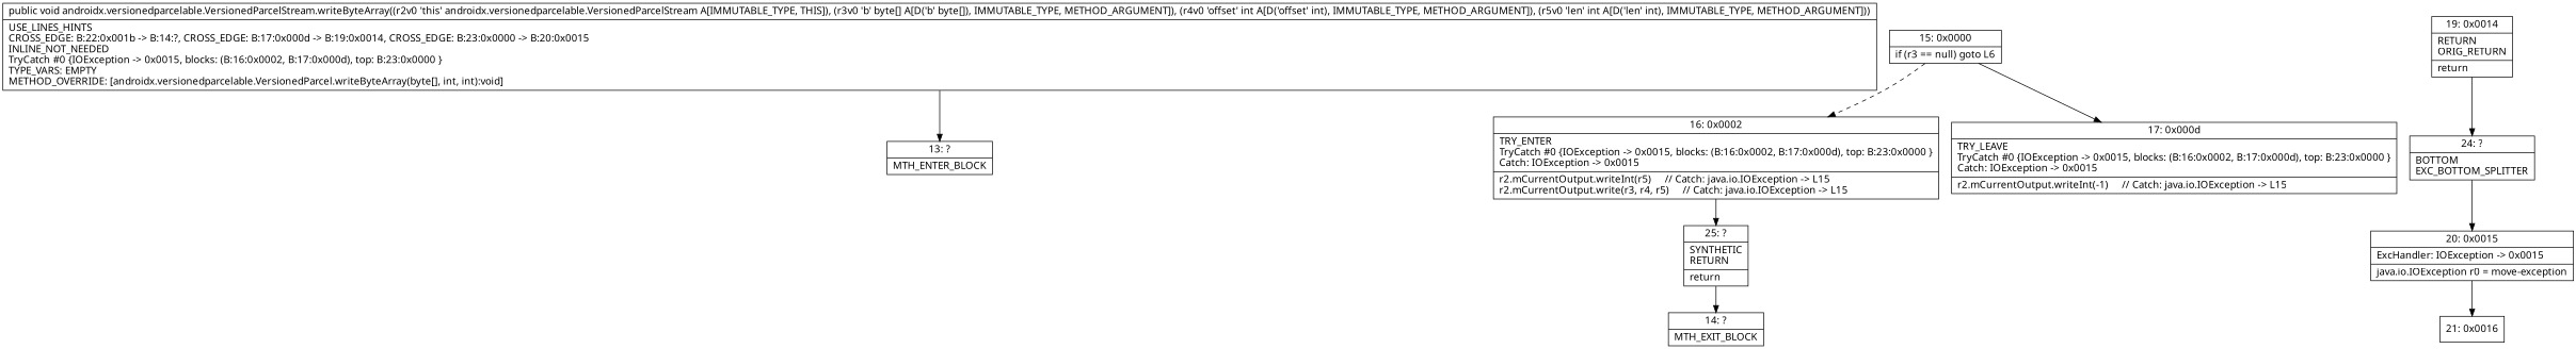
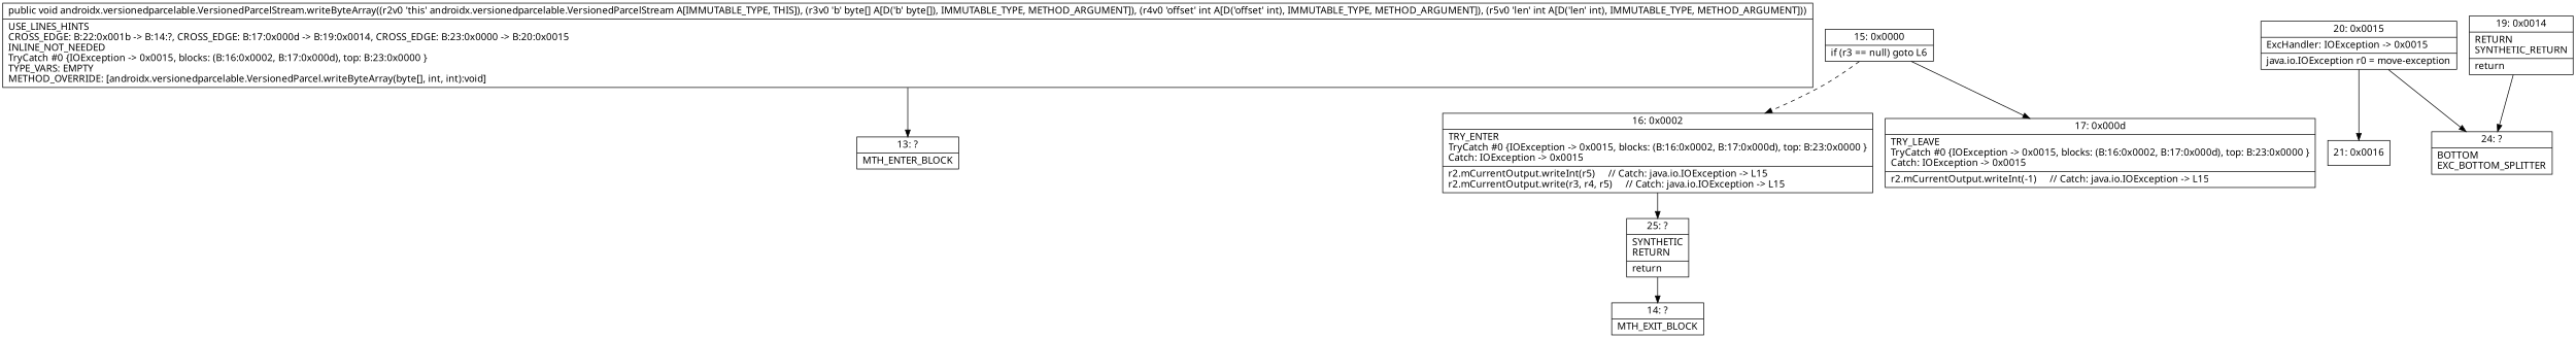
  digraph {
    fontname="Noto Sans"
    node [fontname="Noto Sans" shape=record]
    edge [fontname="Noto Sans"]
    n1 [label="{13\:\ ?|MTH_ENTER_BLOCK\l}"]
    n2 [label="{15\:\ 0x0000|if (r3 == null) goto L6\l}"]
    n3 [label="{16\:\ 0x0002|TRY_ENTER\lTryCatch #0 \{IOException \-\> 0x0015, blocks: (B:16:0x0002, B:17:0x000d), top: B:23:0x0000 \}\lCatch: IOException \-\> 0x0015\l|r2.mCurrentOutput.writeInt(r5)     \/\/ Catch: java.io.IOException \-\> L15\lr2.mCurrentOutput.write(r3, r4, r5)     \/\/ Catch: java.io.IOException \-\> L15\l}"]
    n4 [label="{17\:\ 0x000d|TRY_LEAVE\lTryCatch #0 \{IOException \-\> 0x0015, blocks: (B:16:0x0002, B:17:0x000d), top: B:23:0x0000 \}\lCatch: IOException \-\> 0x0015\l|r2.mCurrentOutput.writeInt(\-1)     \/\/ Catch: java.io.IOException \-\> L15\l}"]
    n5 [label="{20\:\ 0x0015|ExcHandler: IOException \-\> 0x0015\l|java.io.IOException r0 = move\-exception\l}"]
    n6 [label="{21\:\ 0x0016}"]
    n7 [label="{25\:\ ?|SYNTHETIC\lRETURN\l|return\l}"]
    n8 [label="{14\:\ ?|MTH_EXIT_BLOCK\l}"]
-   n9 [label="{19\:\ 0x0014|RETURN\lORIG_RETURN\l|return\l}"]
+   n9 [label="{19\:\ 0x0014|RETURN\lSYNTHETIC_RETURN\l|return\l}"]
    n10 [label="{24\:\ ?|BOTTOM\lEXC_BOTTOM_SPLITTER\l}"]
    n11 [label="{public void androidx.versionedparcelable.VersionedParcelStream.writeByteArray((r2v0 'this' androidx.versionedparcelable.VersionedParcelStream A[IMMUTABLE_TYPE, THIS]), (r3v0 'b' byte[] A[D('b' byte[]), IMMUTABLE_TYPE, METHOD_ARGUMENT]), (r4v0 'offset' int A[D('offset' int), IMMUTABLE_TYPE, METHOD_ARGUMENT]), (r5v0 'len' int A[D('len' int), IMMUTABLE_TYPE, METHOD_ARGUMENT]))  | USE_LINES_HINTS\lCROSS_EDGE: B:22:0x001b \-\> B:14:?, CROSS_EDGE: B:17:0x000d \-\> B:19:0x0014, CROSS_EDGE: B:23:0x0000 \-\> B:20:0x0015\lINLINE_NOT_NEEDED\lTryCatch #0 \{IOException \-\> 0x0015, blocks: (B:16:0x0002, B:17:0x000d), top: B:23:0x0000 \}\lTYPE_VARS: EMPTY\lMETHOD_OVERRIDE: [androidx.versionedparcelable.VersionedParcel.writeByteArray(byte[], int, int):void]\l}"]
    n2 -> n3 [style=dashed]
    n2 -> n4
    n3 -> n7
    n5 -> n6
    n7 -> n8
    n9 -> n10
-   n10 -> n5
+   n5 -> n10
    n11 -> n1
  }
